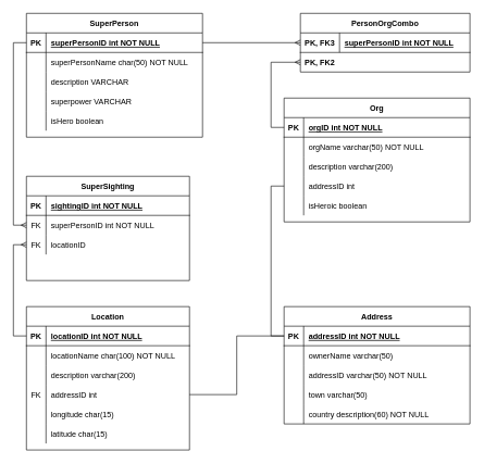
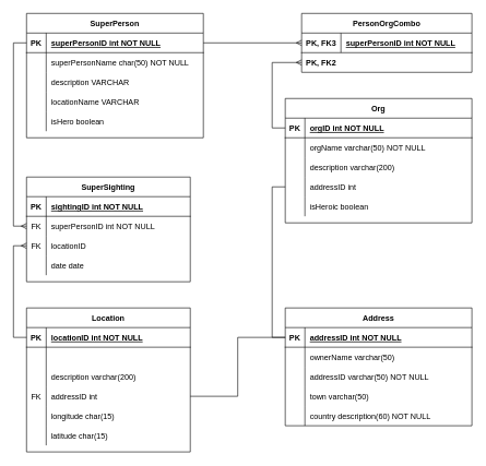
  <mxCell id="0" />
  <mxCell id="1" parent="0" />
  <mxCell id="2" value="SuperPerson" style="shape=table;startSize=30;container=1;collapsible=1;childLayout=tableLayout;fixedRows=1;rowLines=0;fontStyle=1;align=center;resizeLast=1;" parent="1" vertex="1"><mxGeometry x="40" y="20" width="270" height="190" as="geometry" /></mxCell>
  <mxCell id="3" value="" style="shape=partialRectangle;collapsible=0;dropTarget=0;pointerEvents=0;fillColor=none;points=[[0,0.5],[1,0.5]];portConstraint=eastwest;top=0;left=0;right=0;bottom=1;" parent="2" vertex="1"><mxGeometry y="30" width="270" height="30" as="geometry" /></mxCell>
  <mxCell id="4" value="PK" style="shape=partialRectangle;overflow=hidden;connectable=0;fillColor=none;top=0;left=0;bottom=0;right=0;fontStyle=1;" parent="3" vertex="1"><mxGeometry width="30" height="30" as="geometry" /></mxCell>
  <mxCell id="5" value="superPersonID int NOT NULL " style="shape=partialRectangle;overflow=hidden;connectable=0;fillColor=none;top=0;left=0;bottom=0;right=0;align=left;spacingLeft=6;fontStyle=5;" parent="3" vertex="1"><mxGeometry x="30" width="240" height="30" as="geometry" /></mxCell>
  <mxCell id="6" value="" style="shape=partialRectangle;collapsible=0;dropTarget=0;pointerEvents=0;fillColor=none;points=[[0,0.5],[1,0.5]];portConstraint=eastwest;top=0;left=0;right=0;bottom=0;" parent="2" vertex="1"><mxGeometry y="60" width="270" height="30" as="geometry" /></mxCell>
  <mxCell id="7" value="" style="shape=partialRectangle;overflow=hidden;connectable=0;fillColor=none;top=0;left=0;bottom=0;right=0;" parent="6" vertex="1"><mxGeometry width="30" height="30" as="geometry" /></mxCell>
  <mxCell id="8" value="superPersonName char(50) NOT NULL" style="shape=partialRectangle;overflow=hidden;connectable=0;fillColor=none;top=0;left=0;bottom=0;right=0;align=left;spacingLeft=6;" parent="6" vertex="1"><mxGeometry x="30" width="240" height="30" as="geometry" /></mxCell>
  <mxCell id="9" style="shape=partialRectangle;collapsible=0;dropTarget=0;pointerEvents=0;fillColor=none;points=[[0,0.5],[1,0.5]];portConstraint=eastwest;top=0;left=0;right=0;bottom=0;" vertex="1" parent="2"><mxGeometry y="90" width="270" height="30" as="geometry" /></mxCell>
  <mxCell id="10" style="shape=partialRectangle;overflow=hidden;connectable=0;fillColor=none;top=0;left=0;bottom=0;right=0;" vertex="1" parent="9"><mxGeometry width="30" height="30" as="geometry" /></mxCell>
  <mxCell id="11" value="description VARCHAR" style="shape=partialRectangle;overflow=hidden;connectable=0;fillColor=none;top=0;left=0;bottom=0;right=0;align=left;spacingLeft=6;" vertex="1" parent="9"><mxGeometry x="30" width="240" height="30" as="geometry" /></mxCell>
  <mxCell id="12" style="shape=partialRectangle;collapsible=0;dropTarget=0;pointerEvents=0;fillColor=none;points=[[0,0.5],[1,0.5]];portConstraint=eastwest;top=0;left=0;right=0;bottom=0;" vertex="1" parent="2"><mxGeometry y="120" width="270" height="30" as="geometry" /></mxCell>
  <mxCell id="13" style="shape=partialRectangle;overflow=hidden;connectable=0;fillColor=none;top=0;left=0;bottom=0;right=0;" vertex="1" parent="12"><mxGeometry width="30" height="30" as="geometry" /></mxCell>
- <mxCell id="14" value="superpower VARCHAR" style="shape=partialRectangle;overflow=hidden;connectable=0;fillColor=none;top=0;left=0;bottom=0;right=0;align=left;spacingLeft=6;" vertex="1" parent="12"><mxGeometry x="30" width="240" height="30" as="geometry" /></mxCell>
+ <mxCell id="14" value="locationName VARCHAR" style="shape=partialRectangle;overflow=hidden;connectable=0;fillColor=none;top=0;left=0;bottom=0;right=0;align=left;spacingLeft=6;" vertex="1" parent="12"><mxGeometry x="30" width="240" height="30" as="geometry" /></mxCell>
  <mxCell id="15" style="shape=partialRectangle;collapsible=0;dropTarget=0;pointerEvents=0;fillColor=none;points=[[0,0.5],[1,0.5]];portConstraint=eastwest;top=0;left=0;right=0;bottom=0;" vertex="1" parent="2"><mxGeometry y="150" width="270" height="30" as="geometry" /></mxCell>
  <mxCell id="16" style="shape=partialRectangle;overflow=hidden;connectable=0;fillColor=none;top=0;left=0;bottom=0;right=0;" vertex="1" parent="15"><mxGeometry width="30" height="30" as="geometry" /></mxCell>
  <mxCell id="17" value="isHero boolean" style="shape=partialRectangle;overflow=hidden;connectable=0;fillColor=none;top=0;left=0;bottom=0;right=0;align=left;spacingLeft=6;" vertex="1" parent="15"><mxGeometry x="30" width="240" height="30" as="geometry" /></mxCell>
  <mxCell id="18" value="SuperSighting" style="shape=table;startSize=30;container=1;collapsible=1;childLayout=tableLayout;fixedRows=1;rowLines=0;fontStyle=1;align=center;resizeLast=1;" vertex="1" parent="1"><mxGeometry x="40" y="270" width="250" height="160" as="geometry" /></mxCell>
  <mxCell id="19" value="" style="shape=partialRectangle;collapsible=0;dropTarget=0;pointerEvents=0;fillColor=none;points=[[0,0.5],[1,0.5]];portConstraint=eastwest;top=0;left=0;right=0;bottom=1;" vertex="1" parent="18"><mxGeometry y="30" width="250" height="30" as="geometry" /></mxCell>
  <mxCell id="20" value="PK" style="shape=partialRectangle;overflow=hidden;connectable=0;fillColor=none;top=0;left=0;bottom=0;right=0;fontStyle=1;" vertex="1" parent="19"><mxGeometry width="30" height="30" as="geometry" /></mxCell>
  <mxCell id="21" value="sightingID int NOT NULL " style="shape=partialRectangle;overflow=hidden;connectable=0;fillColor=none;top=0;left=0;bottom=0;right=0;align=left;spacingLeft=6;fontStyle=5;" vertex="1" parent="19"><mxGeometry x="30" width="220" height="30" as="geometry" /></mxCell>
  <mxCell id="22" value="" style="shape=partialRectangle;collapsible=0;dropTarget=0;pointerEvents=0;fillColor=none;points=[[0,0.5],[1,0.5]];portConstraint=eastwest;top=0;left=0;right=0;bottom=0;" vertex="1" parent="18"><mxGeometry y="60" width="250" height="30" as="geometry" /></mxCell>
  <mxCell id="23" value="FK" style="shape=partialRectangle;overflow=hidden;connectable=0;fillColor=none;top=0;left=0;bottom=0;right=0;" vertex="1" parent="22"><mxGeometry width="30" height="30" as="geometry" /></mxCell>
  <mxCell id="24" value="superPersonID int NOT NULL" style="shape=partialRectangle;overflow=hidden;connectable=0;fillColor=none;top=0;left=0;bottom=0;right=0;align=left;spacingLeft=6;" vertex="1" parent="22"><mxGeometry x="30" width="220" height="30" as="geometry" /></mxCell>
  <mxCell id="25" style="shape=partialRectangle;collapsible=0;dropTarget=0;pointerEvents=0;fillColor=none;points=[[0,0.5],[1,0.5]];portConstraint=eastwest;top=0;left=0;right=0;bottom=0;" vertex="1" parent="18"><mxGeometry y="90" width="250" height="30" as="geometry" /></mxCell>
  <mxCell id="26" value="FK" style="shape=partialRectangle;overflow=hidden;connectable=0;fillColor=none;top=0;left=0;bottom=0;right=0;" vertex="1" parent="25"><mxGeometry width="30" height="30" as="geometry" /></mxCell>
  <mxCell id="27" value="locationID" style="shape=partialRectangle;overflow=hidden;connectable=0;fillColor=none;top=0;left=0;bottom=0;right=0;align=left;spacingLeft=6;" vertex="1" parent="25"><mxGeometry x="30" width="220" height="30" as="geometry" /></mxCell>
  <mxCell id="28" style="shape=partialRectangle;collapsible=0;dropTarget=0;pointerEvents=0;fillColor=none;points=[[0,0.5],[1,0.5]];portConstraint=eastwest;top=0;left=0;right=0;bottom=0;" vertex="1" parent="18"><mxGeometry y="120" width="250" height="30" as="geometry" /></mxCell>
  <mxCell id="29" style="shape=partialRectangle;overflow=hidden;connectable=0;fillColor=none;top=0;left=0;bottom=0;right=0;" vertex="1" parent="28"><mxGeometry width="30" height="30" as="geometry" /></mxCell>
+ <mxCell id="30" value="date date" style="shape=partialRectangle;overflow=hidden;connectable=0;fillColor=none;top=0;left=0;bottom=0;right=0;align=left;spacingLeft=6;" vertex="1" parent="28"><mxGeometry x="30" width="220" height="30" as="geometry" /></mxCell>
  <mxCell id="31" value="Org" style="shape=table;startSize=30;container=1;collapsible=1;childLayout=tableLayout;fixedRows=1;rowLines=0;fontStyle=1;align=center;resizeLast=1;" vertex="1" parent="1"><mxGeometry x="435" y="150" width="285" height="190" as="geometry" /></mxCell>
  <mxCell id="32" value="" style="shape=partialRectangle;collapsible=0;dropTarget=0;pointerEvents=0;fillColor=none;points=[[0,0.5],[1,0.5]];portConstraint=eastwest;top=0;left=0;right=0;bottom=1;" vertex="1" parent="31"><mxGeometry y="30" width="285" height="30" as="geometry" /></mxCell>
  <mxCell id="33" value="PK" style="shape=partialRectangle;overflow=hidden;connectable=0;fillColor=none;top=0;left=0;bottom=0;right=0;fontStyle=1;" vertex="1" parent="32"><mxGeometry width="30" height="30" as="geometry" /></mxCell>
  <mxCell id="34" value="orgID int NOT NULL " style="shape=partialRectangle;overflow=hidden;connectable=0;fillColor=none;top=0;left=0;bottom=0;right=0;align=left;spacingLeft=6;fontStyle=5;" vertex="1" parent="32"><mxGeometry x="30" width="255" height="30" as="geometry" /></mxCell>
  <mxCell id="35" value="" style="shape=partialRectangle;collapsible=0;dropTarget=0;pointerEvents=0;fillColor=none;points=[[0,0.5],[1,0.5]];portConstraint=eastwest;top=0;left=0;right=0;bottom=0;" vertex="1" parent="31"><mxGeometry y="60" width="285" height="30" as="geometry" /></mxCell>
  <mxCell id="36" value="" style="shape=partialRectangle;overflow=hidden;connectable=0;fillColor=none;top=0;left=0;bottom=0;right=0;" vertex="1" parent="35"><mxGeometry width="30" height="30" as="geometry" /></mxCell>
  <mxCell id="37" value="orgName varchar(50) NOT NULL" style="shape=partialRectangle;overflow=hidden;connectable=0;fillColor=none;top=0;left=0;bottom=0;right=0;align=left;spacingLeft=6;" vertex="1" parent="35"><mxGeometry x="30" width="255" height="30" as="geometry" /></mxCell>
  <mxCell id="38" style="shape=partialRectangle;collapsible=0;dropTarget=0;pointerEvents=0;fillColor=none;points=[[0,0.5],[1,0.5]];portConstraint=eastwest;top=0;left=0;right=0;bottom=0;" vertex="1" parent="31"><mxGeometry y="90" width="285" height="30" as="geometry" /></mxCell>
  <mxCell id="39" style="shape=partialRectangle;overflow=hidden;connectable=0;fillColor=none;top=0;left=0;bottom=0;right=0;" vertex="1" parent="38"><mxGeometry width="30" height="30" as="geometry" /></mxCell>
  <mxCell id="40" value="description varchar(200)" style="shape=partialRectangle;overflow=hidden;connectable=0;fillColor=none;top=0;left=0;bottom=0;right=0;align=left;spacingLeft=6;" vertex="1" parent="38"><mxGeometry x="30" width="255" height="30" as="geometry" /></mxCell>
  <mxCell id="41" style="shape=partialRectangle;collapsible=0;dropTarget=0;pointerEvents=0;fillColor=none;points=[[0,0.5],[1,0.5]];portConstraint=eastwest;top=0;left=0;right=0;bottom=0;" vertex="1" parent="31"><mxGeometry y="120" width="285" height="30" as="geometry" /></mxCell>
  <mxCell id="42" style="shape=partialRectangle;overflow=hidden;connectable=0;fillColor=none;top=0;left=0;bottom=0;right=0;" vertex="1" parent="41"><mxGeometry width="30" height="30" as="geometry" /></mxCell>
  <mxCell id="43" value="addressID int" style="shape=partialRectangle;overflow=hidden;connectable=0;fillColor=none;top=0;left=0;bottom=0;right=0;align=left;spacingLeft=6;" vertex="1" parent="41"><mxGeometry x="30" width="255" height="30" as="geometry" /></mxCell>
  <mxCell id="44" style="shape=partialRectangle;collapsible=0;dropTarget=0;pointerEvents=0;fillColor=none;points=[[0,0.5],[1,0.5]];portConstraint=eastwest;top=0;left=0;right=0;bottom=0;" vertex="1" parent="31"><mxGeometry y="150" width="285" height="30" as="geometry" /></mxCell>
  <mxCell id="45" style="shape=partialRectangle;overflow=hidden;connectable=0;fillColor=none;top=0;left=0;bottom=0;right=0;" vertex="1" parent="44"><mxGeometry width="30" height="30" as="geometry" /></mxCell>
  <mxCell id="46" value="isHeroic boolean" style="shape=partialRectangle;overflow=hidden;connectable=0;fillColor=none;top=0;left=0;bottom=0;right=0;align=left;spacingLeft=6;" vertex="1" parent="44"><mxGeometry x="30" width="255" height="30" as="geometry" /></mxCell>
  <mxCell id="47" value="Location" style="shape=table;startSize=30;container=1;collapsible=1;childLayout=tableLayout;fixedRows=1;rowLines=0;fontStyle=1;align=center;resizeLast=1;" vertex="1" parent="1"><mxGeometry x="40" y="470" width="250" height="220" as="geometry" /></mxCell>
  <mxCell id="48" value="" style="shape=partialRectangle;collapsible=0;dropTarget=0;pointerEvents=0;fillColor=none;points=[[0,0.5],[1,0.5]];portConstraint=eastwest;top=0;left=0;right=0;bottom=1;" vertex="1" parent="47"><mxGeometry y="30" width="250" height="30" as="geometry" /></mxCell>
  <mxCell id="49" value="PK" style="shape=partialRectangle;overflow=hidden;connectable=0;fillColor=none;top=0;left=0;bottom=0;right=0;fontStyle=1;" vertex="1" parent="48"><mxGeometry width="30" height="30" as="geometry" /></mxCell>
  <mxCell id="50" value="locationID int NOT NULL " style="shape=partialRectangle;overflow=hidden;connectable=0;fillColor=none;top=0;left=0;bottom=0;right=0;align=left;spacingLeft=6;fontStyle=5;" vertex="1" parent="48"><mxGeometry x="30" width="220" height="30" as="geometry" /></mxCell>
  <mxCell id="51" value="" style="shape=partialRectangle;collapsible=0;dropTarget=0;pointerEvents=0;fillColor=none;points=[[0,0.5],[1,0.5]];portConstraint=eastwest;top=0;left=0;right=0;bottom=0;" vertex="1" parent="47"><mxGeometry y="60" width="250" height="30" as="geometry" /></mxCell>
  <mxCell id="52" value="" style="shape=partialRectangle;overflow=hidden;connectable=0;fillColor=none;top=0;left=0;bottom=0;right=0;" vertex="1" parent="51"><mxGeometry width="30" height="30" as="geometry" /></mxCell>
- <mxCell id="53" value="locationName char(100) NOT NULL" style="shape=partialRectangle;overflow=hidden;connectable=0;fillColor=none;top=0;left=0;bottom=0;right=0;align=left;spacingLeft=6;" vertex="1" parent="51"><mxGeometry x="30" width="220" height="30" as="geometry" /></mxCell>
  <mxCell id="54" style="shape=partialRectangle;collapsible=0;dropTarget=0;pointerEvents=0;fillColor=none;points=[[0,0.5],[1,0.5]];portConstraint=eastwest;top=0;left=0;right=0;bottom=0;" vertex="1" parent="47"><mxGeometry y="90" width="250" height="30" as="geometry" /></mxCell>
  <mxCell id="55" style="shape=partialRectangle;overflow=hidden;connectable=0;fillColor=none;top=0;left=0;bottom=0;right=0;" vertex="1" parent="54"><mxGeometry width="30" height="30" as="geometry" /></mxCell>
  <mxCell id="56" value="description varchar(200)" style="shape=partialRectangle;overflow=hidden;connectable=0;fillColor=none;top=0;left=0;bottom=0;right=0;align=left;spacingLeft=6;" vertex="1" parent="54"><mxGeometry x="30" width="220" height="30" as="geometry" /></mxCell>
  <mxCell id="57" style="shape=partialRectangle;collapsible=0;dropTarget=0;pointerEvents=0;fillColor=none;points=[[0,0.5],[1,0.5]];portConstraint=eastwest;top=0;left=0;right=0;bottom=0;" vertex="1" parent="47"><mxGeometry y="120" width="250" height="30" as="geometry" /></mxCell>
  <mxCell id="58" value="FK" style="shape=partialRectangle;overflow=hidden;connectable=0;fillColor=none;top=0;left=0;bottom=0;right=0;" vertex="1" parent="57"><mxGeometry width="30" height="30" as="geometry" /></mxCell>
  <mxCell id="59" value="addressID int" style="shape=partialRectangle;overflow=hidden;connectable=0;fillColor=none;top=0;left=0;bottom=0;right=0;align=left;spacingLeft=6;" vertex="1" parent="57"><mxGeometry x="30" width="220" height="30" as="geometry" /></mxCell>
  <mxCell id="60" style="shape=partialRectangle;collapsible=0;dropTarget=0;pointerEvents=0;fillColor=none;points=[[0,0.5],[1,0.5]];portConstraint=eastwest;top=0;left=0;right=0;bottom=0;" vertex="1" parent="47"><mxGeometry y="150" width="250" height="30" as="geometry" /></mxCell>
  <mxCell id="61" style="shape=partialRectangle;overflow=hidden;connectable=0;fillColor=none;top=0;left=0;bottom=0;right=0;" vertex="1" parent="60"><mxGeometry width="30" height="30" as="geometry" /></mxCell>
  <mxCell id="62" value="longitude char(15)" style="shape=partialRectangle;overflow=hidden;connectable=0;fillColor=none;top=0;left=0;bottom=0;right=0;align=left;spacingLeft=6;" vertex="1" parent="60"><mxGeometry x="30" width="220" height="30" as="geometry" /></mxCell>
  <mxCell id="63" style="shape=partialRectangle;collapsible=0;dropTarget=0;pointerEvents=0;fillColor=none;points=[[0,0.5],[1,0.5]];portConstraint=eastwest;top=0;left=0;right=0;bottom=0;" vertex="1" parent="47"><mxGeometry y="180" width="250" height="30" as="geometry" /></mxCell>
  <mxCell id="64" style="shape=partialRectangle;overflow=hidden;connectable=0;fillColor=none;top=0;left=0;bottom=0;right=0;" vertex="1" parent="63"><mxGeometry width="30" height="30" as="geometry" /></mxCell>
  <mxCell id="65" value="latitude char(15)" style="shape=partialRectangle;overflow=hidden;connectable=0;fillColor=none;top=0;left=0;bottom=0;right=0;align=left;spacingLeft=6;" vertex="1" parent="63"><mxGeometry x="30" width="220" height="30" as="geometry" /></mxCell>
  <mxCell id="66" value="Address" style="shape=table;startSize=30;container=1;collapsible=1;childLayout=tableLayout;fixedRows=1;rowLines=0;fontStyle=1;align=center;resizeLast=1;" vertex="1" parent="1"><mxGeometry x="435" y="470" width="285" height="180" as="geometry" /></mxCell>
  <mxCell id="67" value="" style="shape=partialRectangle;collapsible=0;dropTarget=0;pointerEvents=0;fillColor=none;points=[[0,0.5],[1,0.5]];portConstraint=eastwest;top=0;left=0;right=0;bottom=1;" vertex="1" parent="66"><mxGeometry y="30" width="285" height="30" as="geometry" /></mxCell>
  <mxCell id="68" value="PK" style="shape=partialRectangle;overflow=hidden;connectable=0;fillColor=none;top=0;left=0;bottom=0;right=0;fontStyle=1;" vertex="1" parent="67"><mxGeometry width="30" height="30" as="geometry" /></mxCell>
  <mxCell id="69" value="addressID int NOT NULL " style="shape=partialRectangle;overflow=hidden;connectable=0;fillColor=none;top=0;left=0;bottom=0;right=0;align=left;spacingLeft=6;fontStyle=5;" vertex="1" parent="67"><mxGeometry x="30" width="255" height="30" as="geometry" /></mxCell>
  <mxCell id="70" value="" style="shape=partialRectangle;collapsible=0;dropTarget=0;pointerEvents=0;fillColor=none;points=[[0,0.5],[1,0.5]];portConstraint=eastwest;top=0;left=0;right=0;bottom=0;" vertex="1" parent="66"><mxGeometry y="60" width="285" height="30" as="geometry" /></mxCell>
  <mxCell id="71" value="" style="shape=partialRectangle;overflow=hidden;connectable=0;fillColor=none;top=0;left=0;bottom=0;right=0;" vertex="1" parent="70"><mxGeometry width="30" height="30" as="geometry" /></mxCell>
  <mxCell id="72" value="ownerName varchar(50) " style="shape=partialRectangle;overflow=hidden;connectable=0;fillColor=none;top=0;left=0;bottom=0;right=0;align=left;spacingLeft=6;" vertex="1" parent="70"><mxGeometry x="30" width="255" height="30" as="geometry" /></mxCell>
  <mxCell id="73" style="shape=partialRectangle;collapsible=0;dropTarget=0;pointerEvents=0;fillColor=none;points=[[0,0.5],[1,0.5]];portConstraint=eastwest;top=0;left=0;right=0;bottom=0;" vertex="1" parent="66"><mxGeometry y="90" width="285" height="30" as="geometry" /></mxCell>
  <mxCell id="74" style="shape=partialRectangle;overflow=hidden;connectable=0;fillColor=none;top=0;left=0;bottom=0;right=0;" vertex="1" parent="73"><mxGeometry width="30" height="30" as="geometry" /></mxCell>
  <mxCell id="75" value="addressID varchar(50) NOT NULL" style="shape=partialRectangle;overflow=hidden;connectable=0;fillColor=none;top=0;left=0;bottom=0;right=0;align=left;spacingLeft=6;" vertex="1" parent="73"><mxGeometry x="30" width="255" height="30" as="geometry" /></mxCell>
  <mxCell id="76" style="shape=partialRectangle;collapsible=0;dropTarget=0;pointerEvents=0;fillColor=none;points=[[0,0.5],[1,0.5]];portConstraint=eastwest;top=0;left=0;right=0;bottom=0;" vertex="1" parent="66"><mxGeometry y="120" width="285" height="30" as="geometry" /></mxCell>
  <mxCell id="77" style="shape=partialRectangle;overflow=hidden;connectable=0;fillColor=none;top=0;left=0;bottom=0;right=0;" vertex="1" parent="76"><mxGeometry width="30" height="30" as="geometry" /></mxCell>
  <mxCell id="78" value="town varchar(50)" style="shape=partialRectangle;overflow=hidden;connectable=0;fillColor=none;top=0;left=0;bottom=0;right=0;align=left;spacingLeft=6;" vertex="1" parent="76"><mxGeometry x="30" width="255" height="30" as="geometry" /></mxCell>
  <mxCell id="79" style="shape=partialRectangle;collapsible=0;dropTarget=0;pointerEvents=0;fillColor=none;points=[[0,0.5],[1,0.5]];portConstraint=eastwest;top=0;left=0;right=0;bottom=0;" vertex="1" parent="66"><mxGeometry y="150" width="285" height="30" as="geometry" /></mxCell>
  <mxCell id="80" style="shape=partialRectangle;overflow=hidden;connectable=0;fillColor=none;top=0;left=0;bottom=0;right=0;" vertex="1" parent="79"><mxGeometry width="30" height="30" as="geometry" /></mxCell>
  <mxCell id="81" value="country description(60) NOT NULL" style="shape=partialRectangle;overflow=hidden;connectable=0;fillColor=none;top=0;left=0;bottom=0;right=0;align=left;spacingLeft=6;" vertex="1" parent="79"><mxGeometry x="30" width="255" height="30" as="geometry" /></mxCell>
  <mxCell id="82" value="PersonOrgCombo" style="shape=table;startSize=30;container=1;collapsible=1;childLayout=tableLayout;fixedRows=1;rowLines=0;fontStyle=1;align=center;resizeLast=1;" vertex="1" parent="1"><mxGeometry x="460" y="20" width="260" height="90" as="geometry" /></mxCell>
  <mxCell id="83" value="" style="shape=partialRectangle;collapsible=0;dropTarget=0;pointerEvents=0;fillColor=none;points=[[0,0.5],[1,0.5]];portConstraint=eastwest;top=0;left=0;right=0;bottom=1;" vertex="1" parent="82"><mxGeometry y="30" width="260" height="30" as="geometry" /></mxCell>
  <mxCell id="84" value="PK, FK3" style="shape=partialRectangle;overflow=hidden;connectable=0;fillColor=none;top=0;left=0;bottom=0;right=0;fontStyle=1;" vertex="1" parent="83"><mxGeometry width="60" height="30" as="geometry" /></mxCell>
  <mxCell id="85" value="superPersonID int NOT NULL " style="shape=partialRectangle;overflow=hidden;connectable=0;fillColor=none;top=0;left=0;bottom=0;right=0;align=left;spacingLeft=6;fontStyle=5;" vertex="1" parent="83"><mxGeometry x="60" width="200" height="30" as="geometry" /></mxCell>
  <mxCell id="86" value="" style="shape=partialRectangle;collapsible=0;dropTarget=0;pointerEvents=0;fillColor=none;points=[[0,0.5],[1,0.5]];portConstraint=eastwest;top=0;left=0;right=0;bottom=0;" vertex="1" parent="82"><mxGeometry y="60" width="260" height="30" as="geometry" /></mxCell>
  <mxCell id="87" value="PK, FK2" style="shape=partialRectangle;overflow=hidden;connectable=0;fillColor=none;top=0;left=0;bottom=0;right=0;fontStyle=1" vertex="1" parent="86"><mxGeometry width="60" height="30" as="geometry" /></mxCell>
  <mxCell id="88" style="edgeStyle=orthogonalEdgeStyle;rounded=0;orthogonalLoop=1;jettySize=auto;html=1;entryX=1;entryY=0.5;entryDx=0;entryDy=0;endArrow=none;endFill=0;startArrow=ERmany;startFill=0;" edge="1" parent="1" source="83" target="3"><mxGeometry relative="1" as="geometry" /></mxCell>
  <mxCell id="89" style="edgeStyle=orthogonalEdgeStyle;rounded=0;orthogonalLoop=1;jettySize=auto;html=1;entryX=0;entryY=0.5;entryDx=0;entryDy=0;endArrow=none;endFill=0;startArrow=ERmany;startFill=0;" edge="1" parent="1" source="86" target="32"><mxGeometry relative="1" as="geometry" /></mxCell>
  <mxCell id="90" style="edgeStyle=orthogonalEdgeStyle;rounded=0;orthogonalLoop=1;jettySize=auto;html=1;entryX=0;entryY=0.5;entryDx=0;entryDy=0;endArrow=none;endFill=0;startArrow=ERmany;startFill=0;" edge="1" parent="1" source="22" target="3"><mxGeometry relative="1" as="geometry"><Array as="points"><mxPoint x="20" y="345" /><mxPoint x="20" y="65" /></Array></mxGeometry></mxCell>
  <mxCell id="91" style="edgeStyle=orthogonalEdgeStyle;rounded=0;orthogonalLoop=1;jettySize=auto;html=1;entryX=0;entryY=0.5;entryDx=0;entryDy=0;endArrow=none;endFill=0;" edge="1" parent="1" source="57" target="67"><mxGeometry relative="1" as="geometry" /></mxCell>
  <mxCell id="92" style="edgeStyle=orthogonalEdgeStyle;rounded=0;orthogonalLoop=1;jettySize=auto;html=1;entryX=0;entryY=0.5;entryDx=0;entryDy=0;startArrow=ERmany;startFill=0;endArrow=none;endFill=0;" edge="1" parent="1" source="25" target="48"><mxGeometry relative="1" as="geometry" /></mxCell>
  <mxCell id="93" style="edgeStyle=orthogonalEdgeStyle;rounded=0;orthogonalLoop=1;jettySize=auto;html=1;entryX=0;entryY=0.5;entryDx=0;entryDy=0;startArrow=none;startFill=0;endArrow=none;endFill=0;" edge="1" parent="1" source="41" target="67"><mxGeometry relative="1" as="geometry" /></mxCell>
